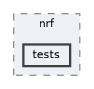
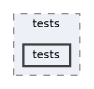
  digraph {
    compound=true
    n1 [color=grey25 fillcolor="#edf0f7" fontname=Helvetica fontsize=10 height=0.2 label=tests shape=box style="filled,bold" width=0.4]
    subgraph cluster_1 {
      bgcolor="#edf0f7"
      fontname=Helvetica
      fontsize=10
-     label=nrf
+     label=tests
      pencolor=grey50
      style="filled,dashed"
      n1
    }
  }
